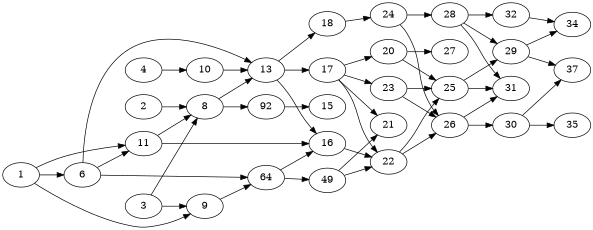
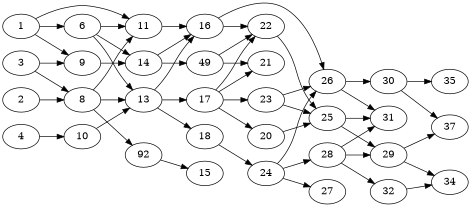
  digraph {
    rankdir=LR
    node [alpha=0.01]
    1 [alpha=0.07 expect_size=8780800]
    6 [alpha=0.11 expect_size=37099520]
    9 [alpha=0.02 expect_size=34683904]
    11 [expect_size=36855808]
    13 [alpha=0.18 expect_size=16952320]
-   14 [alpha=0.06 expect_size=19480576 label=64]
+   14 [alpha=0.06 expect_size=19480576]
    8 [alpha=0.08 expect_size=37588992]
    n8 [alpha=0.06 expect_size=7011328 label=92]
    16 [alpha=0.13 expect_size=11926528]
    17 [alpha=0.15 expect_size=37811200]
    18 [expect_size=11696128]
    n12 [alpha=0.14 expect_size=29995008 label=49]
    15 [alpha=0.17 expect_size=29497344]
    2 [alpha=0.04 expect_size=11013120]
    3 [expect_size=23781376]
    4 [alpha=0.04 expect_size=11949056]
    10 [alpha=0.10 expect_size=25591808]
    22 [expect_size=12367872]
    20 [alpha=0.08 expect_size=34789376]
    21 [alpha=0.03 expect_size=10418176]
    23 [alpha=0.07 expect_size=25913344]
    24 [alpha=0.15 expect_size=20204544]
    25 [alpha=0.06 expect_size=35115008]
    26 [alpha=0.10 expect_size=27998208]
    27 [alpha=0.02 expect_size=10678272]
    28 [alpha=0.07 expect_size=47186944]
    29 [alpha=0.05 expect_size=50118656]
    31 [alpha=0.12 expect_size=6936576]
    30 [alpha=0.12 expect_size=35786752]
    32 [alpha=0.13 expect_size=14291968]
    n31 [alpha=0.19 expect_size=16437248 label=37]
    34 [alpha=0.11 expect_size=31911936]
    35 [alpha=0.13 expect_size=20236288]
    1 -> 6
    1 -> 9
    1 -> 11
    6 -> 11
    6 -> 13
    6 -> 14
    9 -> 14
    11 -> 16
    13 -> 16
    13 -> 17
    13 -> 18
    14 -> 16
    14 -> n12
-   11 -> 8
+   8 -> 11
    8 -> 13
    8 -> n8
    n8 -> 15
    16 -> 22
    17 -> 22
    17 -> 20
    17 -> 21
    17 -> 23
    18 -> 24
    n12 -> 22
    n12 -> 21
    2 -> 8
    3 -> 9
    3 -> 8
    4 -> 10
    10 -> 13
    22 -> 25
-   22 -> 26
+   16 -> 26
    20 -> 25
    23 -> 25
    23 -> 26
    24 -> 26
-   20 -> 27
+   24 -> 27
    24 -> 28
    25 -> 29
    25 -> 31
    26 -> 31
    26 -> 30
    28 -> 29
    28 -> 31
    28 -> 32
    29 -> n31
    29 -> 34
    30 -> n31
    30 -> 35
    32 -> 34
  }
